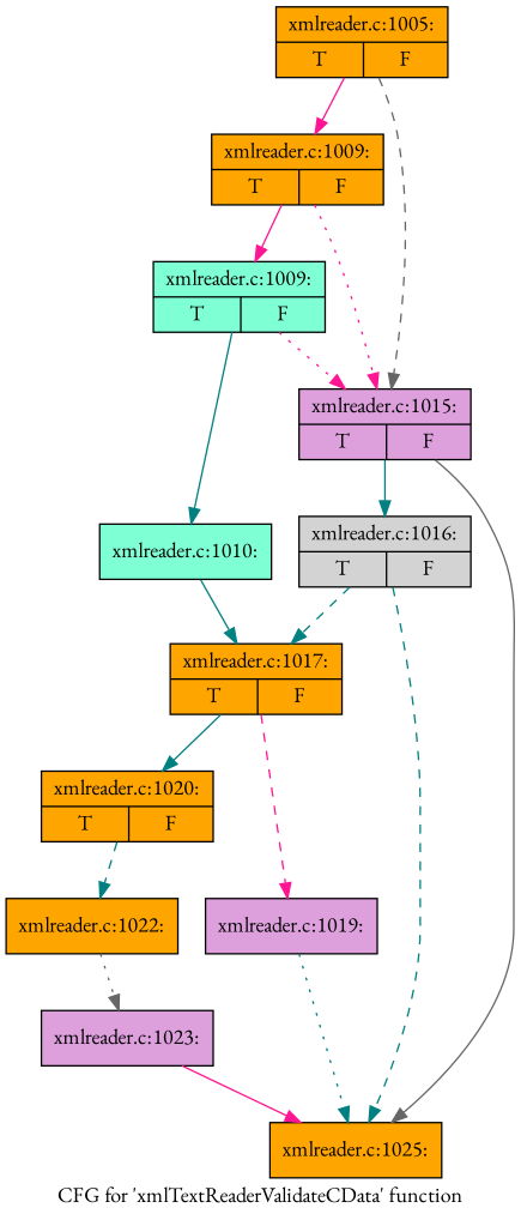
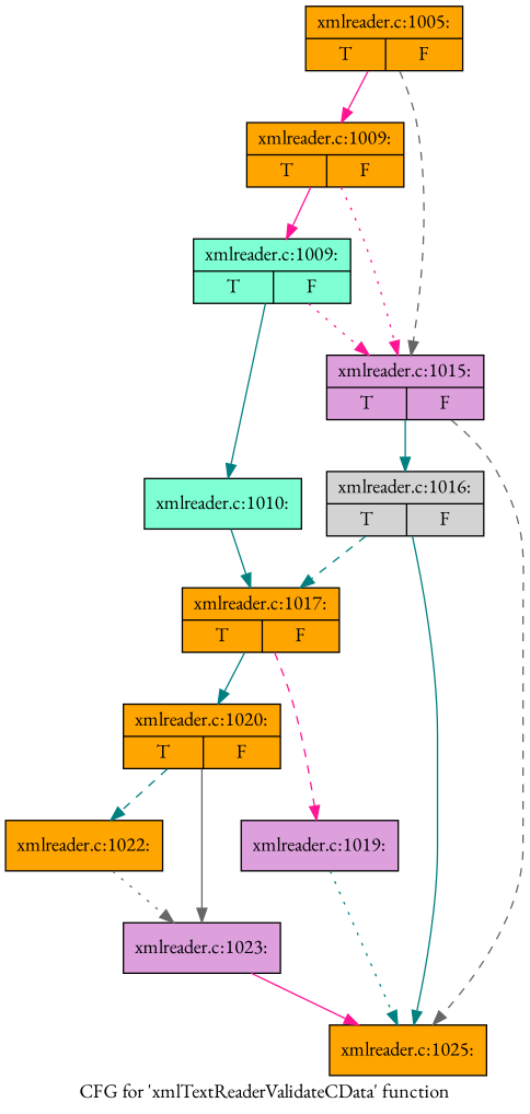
  digraph {
    fontname="EB Garamond"
    label="CFG for 'xmlTextReaderValidateCData' function"
    node [fillcolor=orange fontname="EB Garamond" shape=record style=filled]
    edge [color=teal fontname="EB Garamond" style=solid]
    n1 [label="{xmlreader.c:1005:|{<s0>T|<s1>F}}"]
    n2 [label="{xmlreader.c:1009:|{<s0>T|<s1>F}}"]
    n3 [fillcolor=plum label="{xmlreader.c:1015:|{<s0>T|<s1>F}}"]
    n4 [fillcolor=aquamarine label="{xmlreader.c:1009:|{<s0>T|<s1>F}}"]
    n5 [fillcolor=lightgrey label="{xmlreader.c:1016:|{<s0>T|<s1>F}}"]
    n6 [label="{xmlreader.c:1025:}"]
    n7 [fillcolor=aquamarine label="{xmlreader.c:1010:}"]
    n8 [label="{xmlreader.c:1017:|{<s0>T|<s1>F}}"]
    n9 [fillcolor=plum label="{xmlreader.c:1019:}"]
    n10 [label="{xmlreader.c:1020:|{<s0>T|<s1>F}}"]
    n11 [label="{xmlreader.c:1022:}"]
    n12 [fillcolor=plum label="{xmlreader.c:1023:}"]
    n1 -> n2 [color=deeppink]
    n1 -> n3 [color=gray40 style=dashed]
    n2 -> n3 [color=deeppink style=dotted]
    n2 -> n4 [color=deeppink]
    n3 -> n5
-   n3 -> n6 [color=gray40]
+   n3 -> n6 [color=gray40 style=dashed]
    n4 -> n3 [color=deeppink style=dotted]
    n4 -> n7
-   n5 -> n6 [style=dashed]
+   n5 -> n6
    n5 -> n8 [style=dashed]
    n7 -> n8
    n8 -> n9 [color=deeppink style=dashed]
    n8 -> n10
    n9 -> n6 [style=dotted]
    n10 -> n11 [style=dashed]
+   n10 -> n12 [color=gray40]
    n11 -> n12 [color=gray40 style=dotted]
    n12 -> n6 [color=deeppink]
  }
